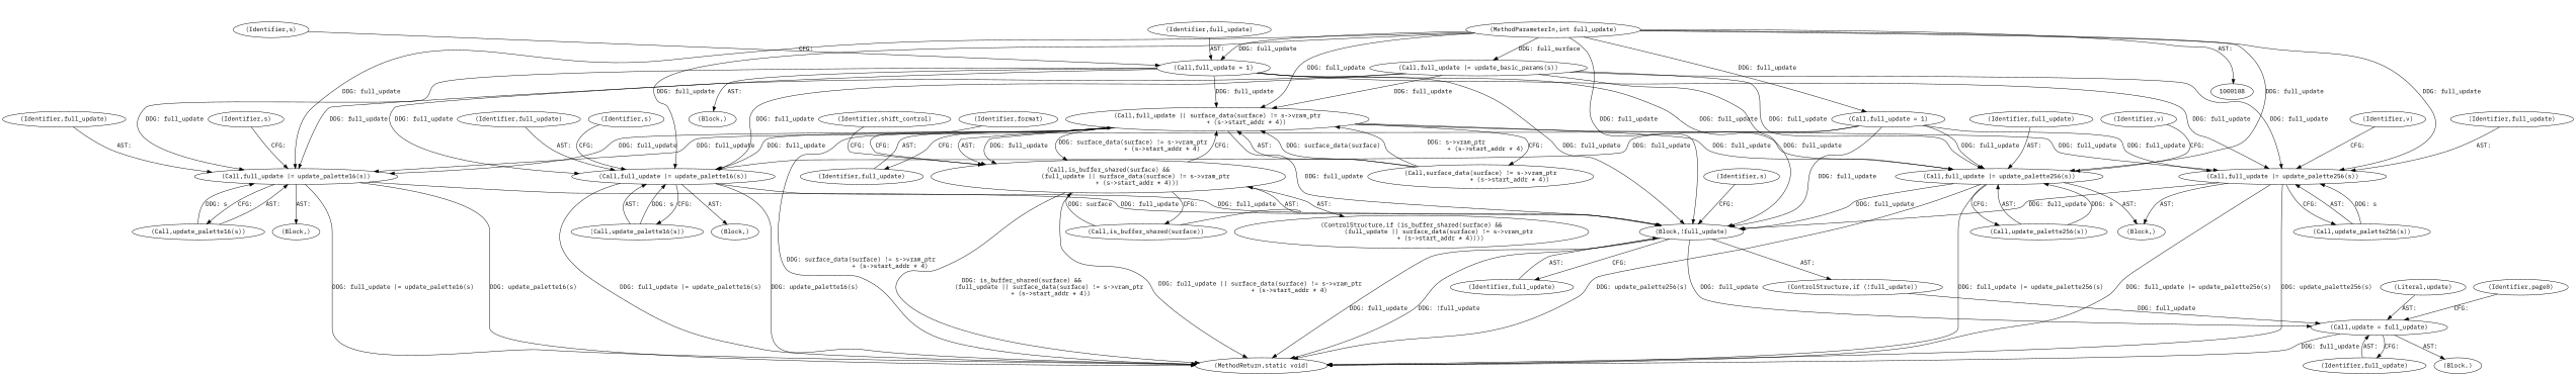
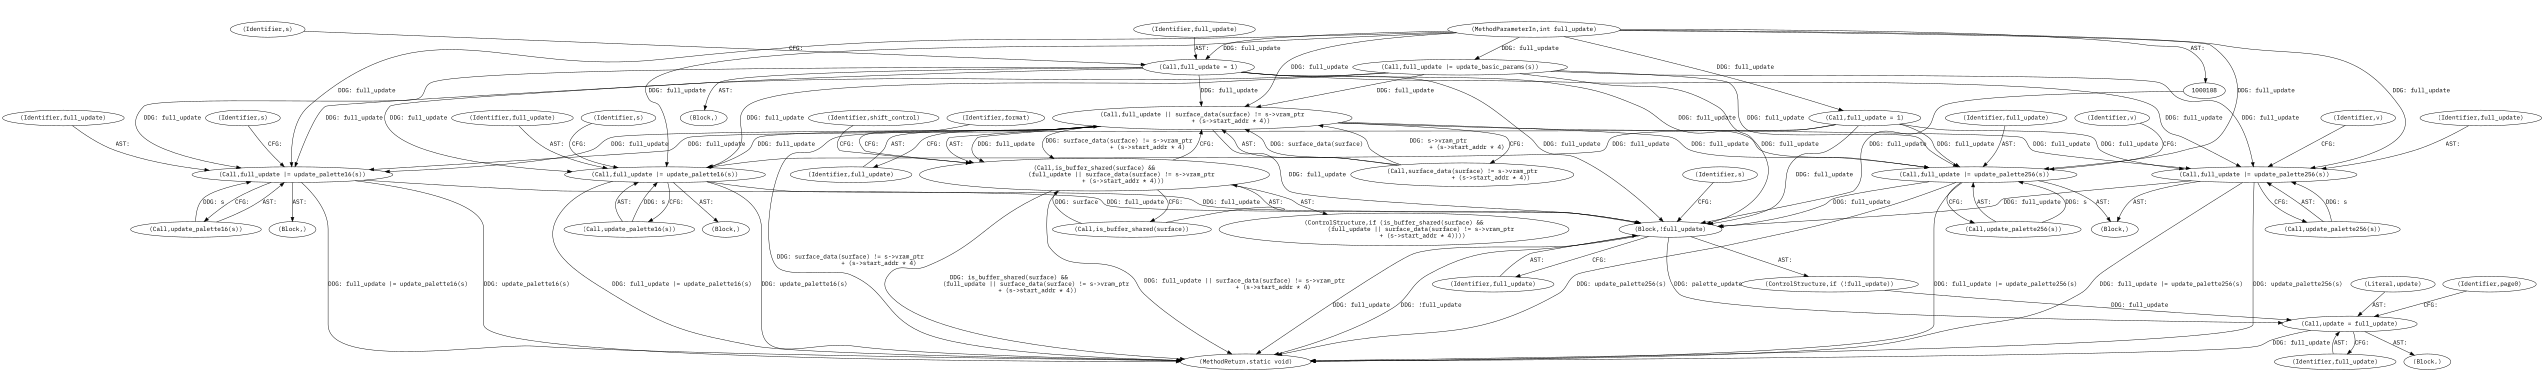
  digraph {
    fontname="IBM Plex Mono"
    node [fontname="IBM Plex Mono"]
    edge [fontname="IBM Plex Mono"]
    n1 [label="(Call,full_update = 1)"]
    n2 [label="(Call,full_update || surface_data(surface) != s->vram_ptr\n                + (s->start_addr * 4))"]
    n3 [label="(Call,full_update |= update_palette16(s))"]
    n4 [label="(Block,!full_update)"]
    n5 [label="(Call,full_update |= update_palette16(s))"]
    n6 [label="(Call,full_update |= update_palette256(s))"]
    n7 [label="(Call,full_update |= update_palette256(s))"]
    n8 [label="(Block,)"]
    n9 [label="(MethodReturn,static void)"]
    n10 [label="(Call,is_buffer_shared(surface) &&\n               (full_update || surface_data(surface) != s->vram_ptr\n                + (s->start_addr * 4)))"]
    n11 [label="(Call,surface_data(surface) != s->vram_ptr\n                + (s->start_addr * 4))"]
    n12 [label="(Identifier,full_update)"]
    n13 [label="(Call,update_palette16(s))"]
    n14 [label="(Block,)"]
    n15 [label="(Call,update = full_update)"]
    n16 [label="(ControlStructure,if (!full_update))"]
    n17 [label="(Identifier,full_update)"]
    n18 [label="(Call,update_palette16(s))"]
    n19 [label="(Block,)"]
    n20 [label="(Call,update_palette256(s))"]
    n21 [label="(Block,)"]
    n22 [label="(Call,update_palette256(s))"]
    n23 [label="(MethodParameterIn,int full_update)"]
    n24 [label="(Call,full_update |= update_basic_params(s))"]
    n25 [label="(Call,full_update = 1)"]
    1000108
    n27 [label="(Block,)"]
    n28 [label="(Identifier,full_update)"]
    n29 [label="(ControlStructure,if (is_buffer_shared(surface) &&\n               (full_update || surface_data(surface) != s->vram_ptr\n                + (s->start_addr * 4))))"]
    n30 [label="(Call,is_buffer_shared(surface))"]
    n31 [label="(Identifier,full_update)"]
    n32 [label="(Identifier,full_update)"]
    n33 [label="(Identifier,full_update)"]
    n34 [label="(Identifier,s)"]
    n35 [label="(Literal,update)"]
    n36 [label="(Identifier,s)"]
    n37 [label="(Identifier,page0)"]
    n38 [label="(Identifier,s)"]
    n39 [label="(Identifier,v)"]
    n40 [label="(Identifier,full_update)"]
    n41 [label="(Identifier,full_update)"]
    n42 [label="(Identifier,v)"]
    n43 [label="(Identifier,shift_control)"]
    n44 [label="(Identifier,format)"]
    n45 [label="(Identifier,s)"]
    n1 -> n2 [label="DDG: full_update"]
    n1 -> n3 [label="DDG: full_update"]
    n1 -> n4 [label="DDG: full_update"]
    n1 -> n5 [label="DDG: full_update"]
    n1 -> n6 [label="DDG: full_update"]
    n1 -> n7 [label="DDG: full_update"]
    n1 -> n8 [label="AST: "]
    n2 -> n3 [label="DDG: full_update"]
    n2 -> n4 [label="DDG: full_update"]
    n2 -> n5 [label="DDG: full_update"]
    n2 -> n6 [label="DDG: full_update"]
    n2 -> n7 [label="DDG: full_update"]
    n2 -> n9 [label="DDG: surface_data(surface) != s->vram_ptr\n                + (s->start_addr * 4)"]
    n2 -> n10 [label="AST: "]
    n2 -> n10 [label="DDG: full_update"]
    n2 -> n10 [label="DDG: surface_data(surface) != s->vram_ptr\n                + (s->start_addr * 4)"]
    n2 -> n11 [label="CFG: "]
    n2 -> n12 [label="CFG: "]
    n3 -> n4 [label="DDG: full_update"]
    n3 -> n9 [label="DDG: full_update |= update_palette16(s)"]
    n3 -> n9 [label="DDG: update_palette16(s)"]
    n3 -> n13 [label="CFG: "]
    n3 -> n14 [label="AST: "]
    n4 -> n9 [label="DDG: full_update"]
    n4 -> n9 [label="DDG: !full_update"]
-   n4 -> n15 [label="DDG: full_update"]
+   n4 -> n15 [label="DDG: palette_update"]
    n4 -> n16 [label="AST: "]
    n4 -> n17 [label="CFG: "]
    n5 -> n4 [label="DDG: full_update"]
    n5 -> n9 [label="DDG: update_palette16(s)"]
    n5 -> n9 [label="DDG: full_update |= update_palette16(s)"]
    n5 -> n18 [label="CFG: "]
    n5 -> n19 [label="AST: "]
    n6 -> n4 [label="DDG: full_update"]
    n6 -> n9 [label="DDG: update_palette256(s)"]
    n6 -> n9 [label="DDG: full_update |= update_palette256(s)"]
    n6 -> n20 [label="CFG: "]
    n6 -> n21 [label="AST: "]
    n7 -> n4 [label="DDG: full_update"]
    n7 -> n9 [label="DDG: full_update |= update_palette256(s)"]
    n7 -> n9 [label="DDG: update_palette256(s)"]
    n7 -> n21 [label="AST: "]
    n7 -> n22 [label="CFG: "]
    n10 -> n2 [label="CFG: "]
    n10 -> n9 [label="DDG: is_buffer_shared(surface) &&\n               (full_update || surface_data(surface) != s->vram_ptr\n                + (s->start_addr * 4))"]
    n10 -> n9 [label="DDG: full_update || surface_data(surface) != s->vram_ptr\n                + (s->start_addr * 4)"]
    n10 -> n29 [label="AST: "]
    n10 -> n30 [label="CFG: "]
    n11 -> n2 [label="AST: "]
    n11 -> n2 [label="DDG: surface_data(surface)"]
    n11 -> n2 [label="DDG: s->vram_ptr\n                + (s->start_addr * 4)"]
    n12 -> n2 [label="AST: "]
    n13 -> n3 [label="AST: "]
    n13 -> n3 [label="DDG: s"]
    n15 -> n9 [label="DDG: full_update"]
    n15 -> n27 [label="AST: "]
    n15 -> n28 [label="CFG: "]
    n16 -> n15 [label="DDG: full_update"]
    n17 -> n4 [label="AST: "]
    n18 -> n5 [label="AST: "]
    n18 -> n5 [label="DDG: s"]
    n20 -> n6 [label="AST: "]
    n20 -> n6 [label="DDG: s"]
    n22 -> n7 [label="AST: "]
    n22 -> n7 [label="DDG: s"]
    n23 -> n1 [label="DDG: full_update"]
    n23 -> n2 [label="DDG: full_update"]
    n23 -> n3 [label="DDG: full_update"]
-   n23 -> n4 [label="DDG: full_update"]
+   1000108 -> n4 [label="DDG: full_update"]
    n23 -> n5 [label="DDG: full_update"]
    n23 -> n6 [label="DDG: full_update"]
    n23 -> n7 [label="DDG: full_update"]
-   n23 -> n24 [label="DDG: full_surface"]
+   n23 -> n24 [label="DDG: full_update"]
    n23 -> n25 [label="DDG: full_update"]
    n23 -> 1000108 [label="AST: "]
    n24 -> n2 [label="DDG: full_update"]
    n24 -> n3 [label="DDG: full_update"]
    n24 -> n4 [label="DDG: full_update"]
    n24 -> n5 [label="DDG: full_update"]
    n24 -> n6 [label="DDG: full_update"]
    n24 -> n7 [label="DDG: full_update"]
    n25 -> n3 [label="DDG: full_update"]
    n25 -> n4 [label="DDG: full_update"]
    n25 -> n5 [label="DDG: full_update"]
    n25 -> n6 [label="DDG: full_update"]
    n25 -> n7 [label="DDG: full_update"]
    n28 -> n15 [label="AST: "]
    n30 -> n10 [label="AST: "]
    n30 -> n10 [label="DDG: surface"]
    n31 -> n3 [label="AST: "]
    n32 -> n7 [label="AST: "]
    n33 -> n6 [label="AST: "]
    n34 -> n1 [label="CFG: "]
    n35 -> n15 [label="AST: "]
    n36 -> n4 [label="CFG: "]
    n37 -> n15 [label="CFG: "]
    n38 -> n5 [label="CFG: "]
    n39 -> n6 [label="CFG: "]
    n40 -> n1 [label="AST: "]
    n41 -> n5 [label="AST: "]
    n42 -> n7 [label="CFG: "]
    n43 -> n10 [label="CFG: "]
    n44 -> n10 [label="CFG: "]
    n45 -> n3 [label="CFG: "]
  }
